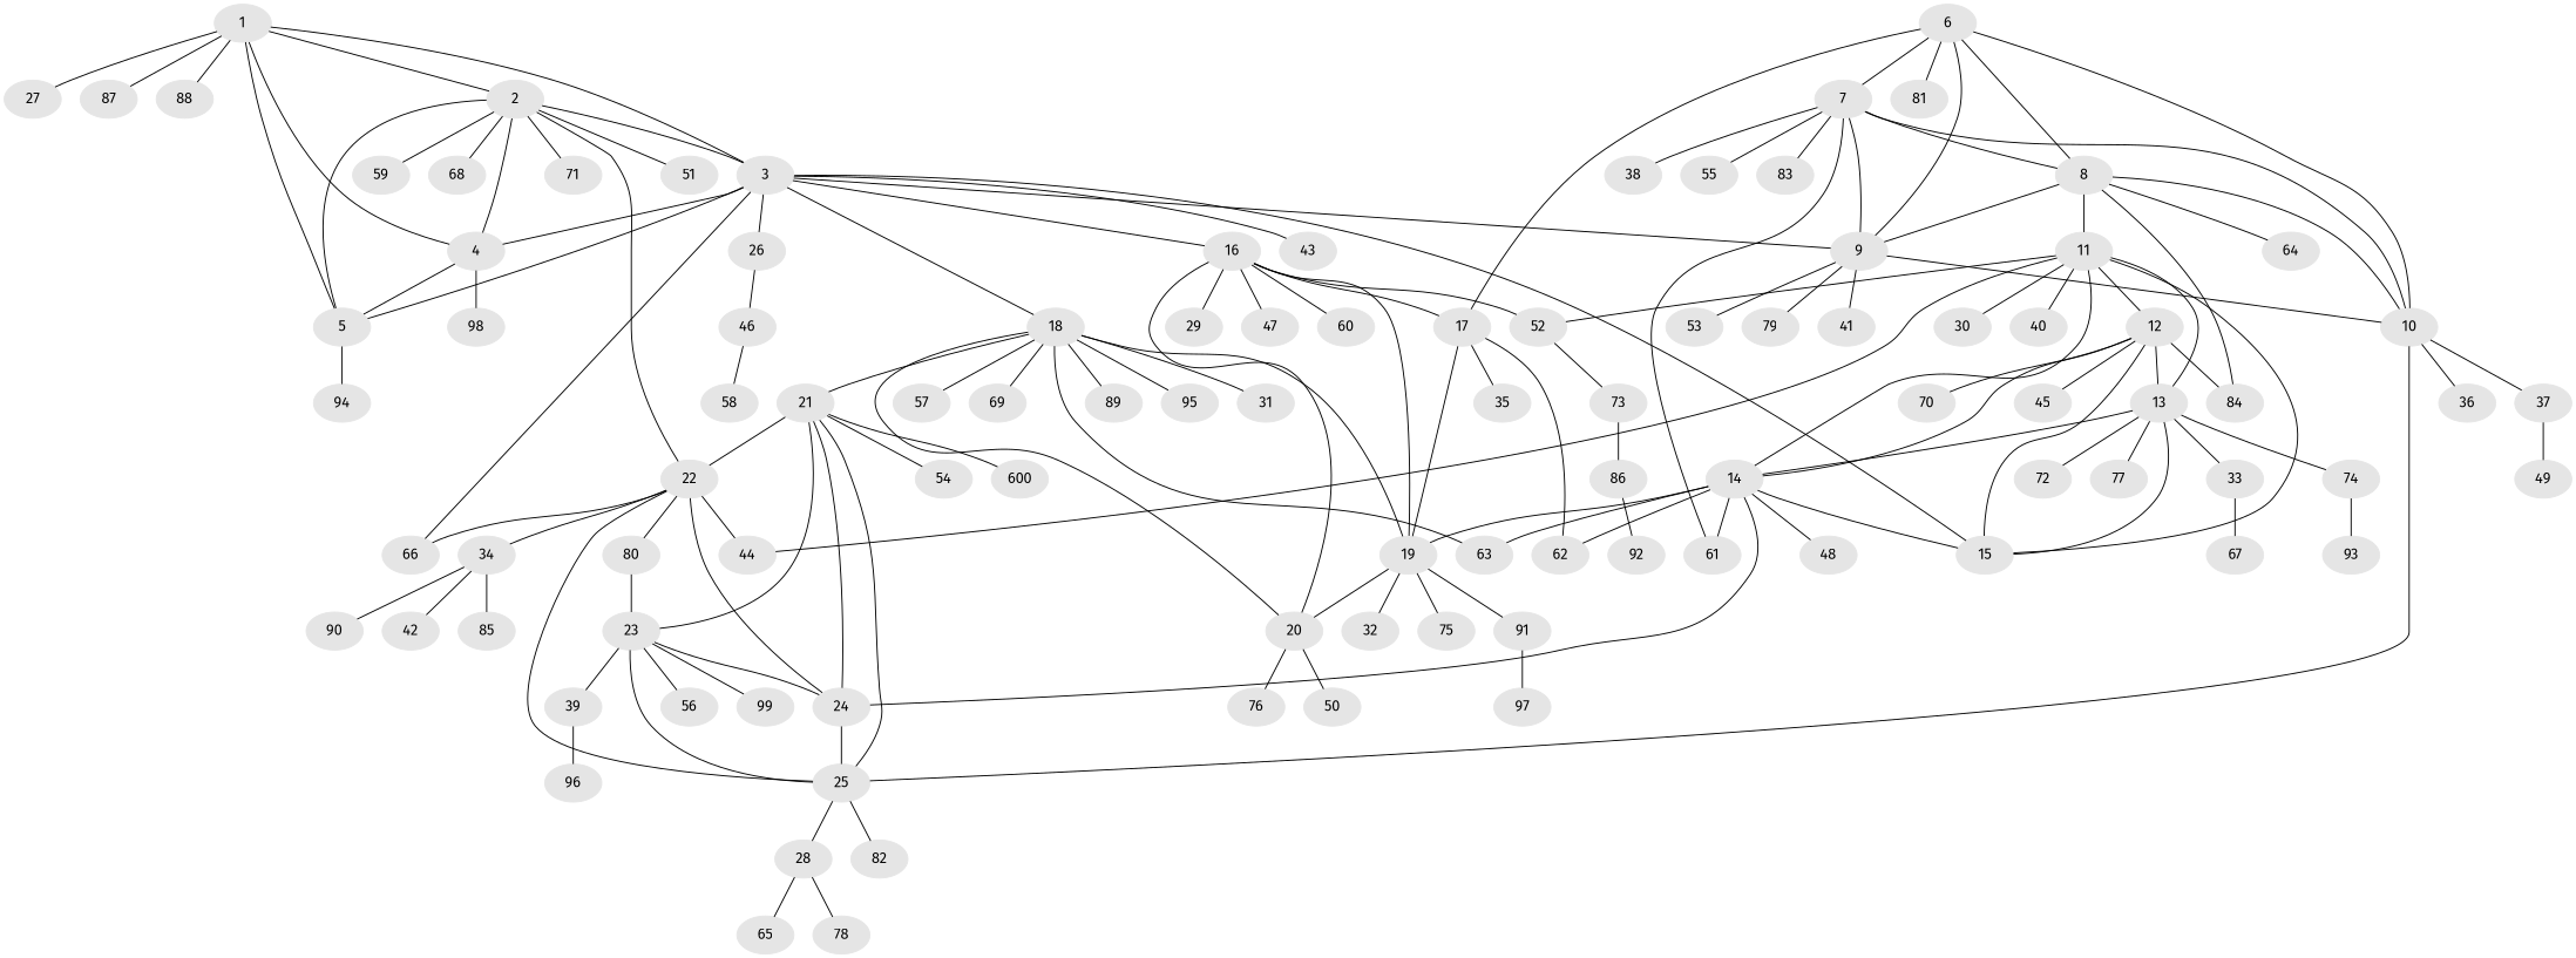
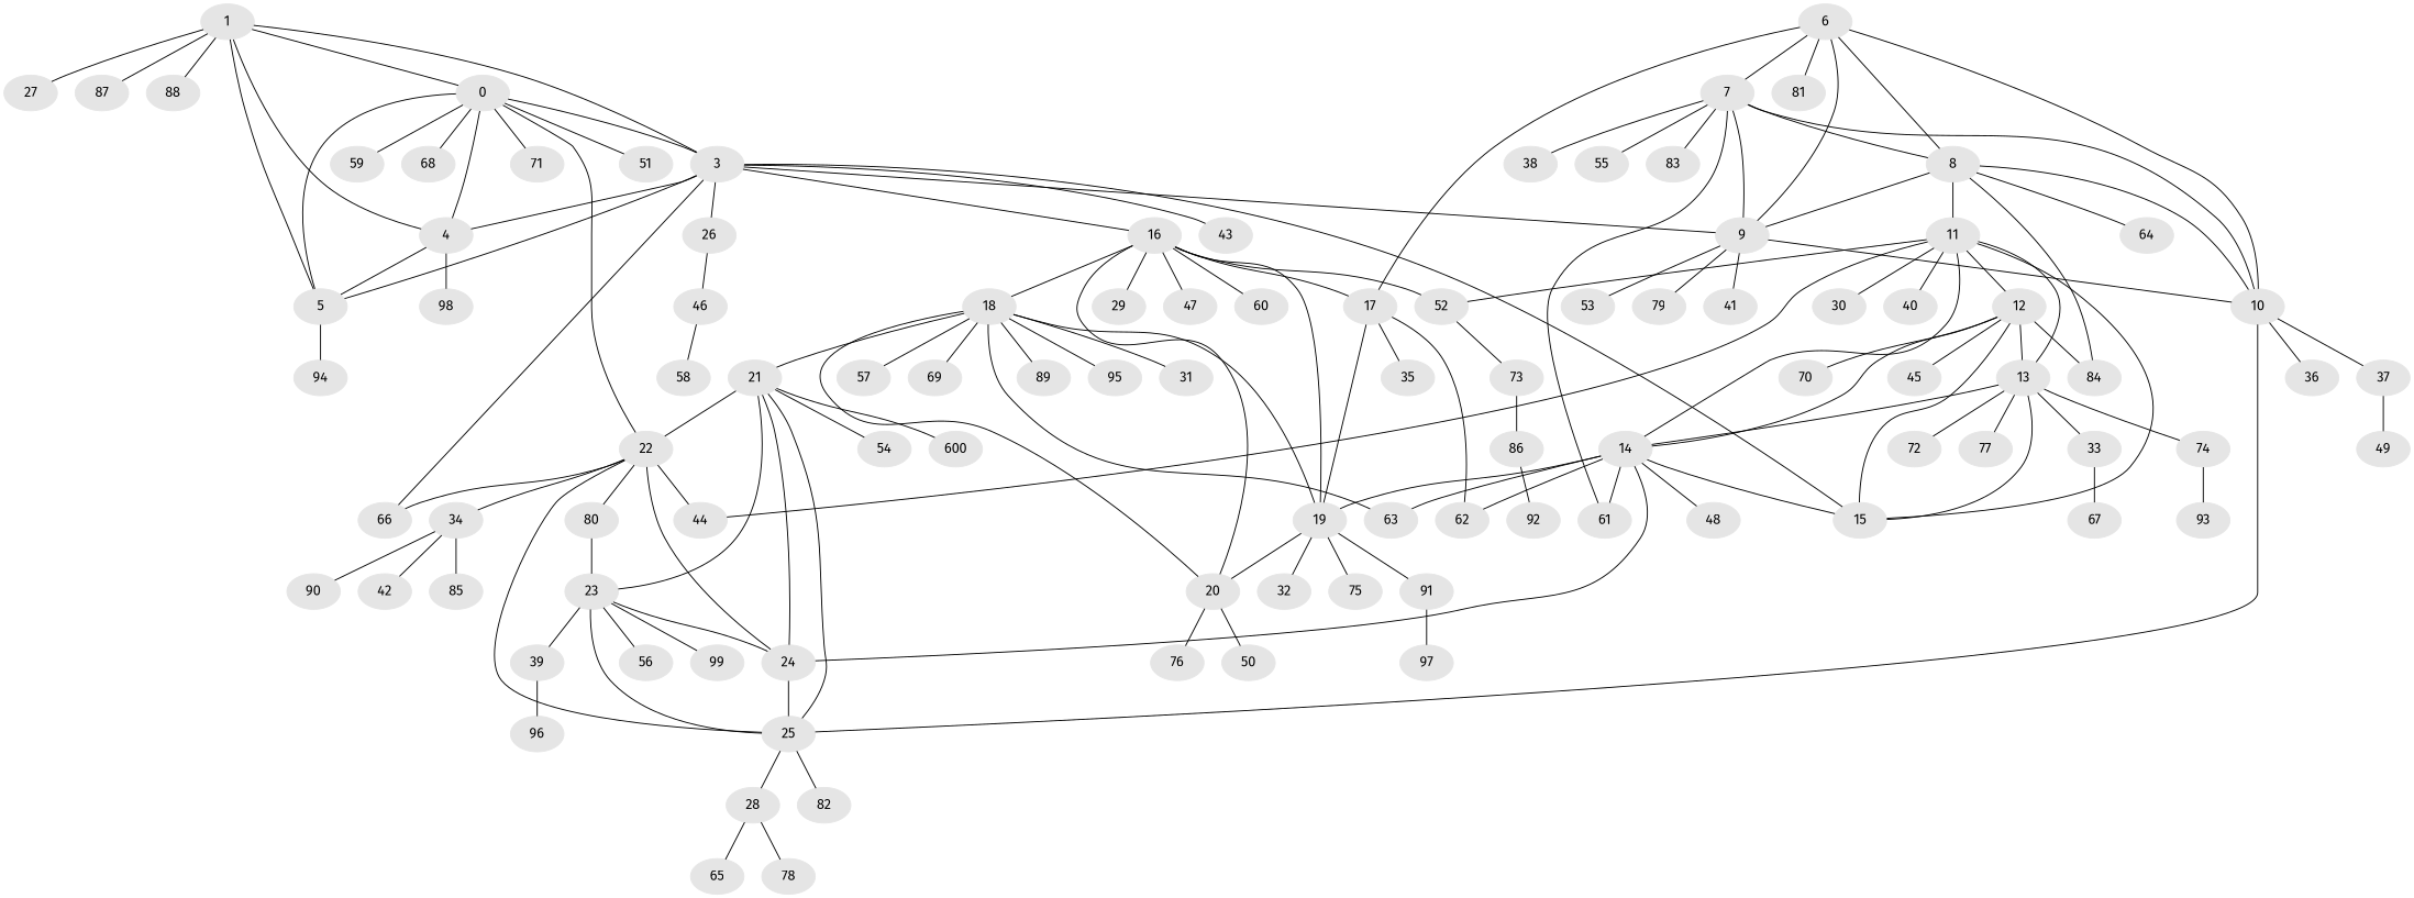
  graph {
    fontname="Fira Sans"
    node [color=gray90 fontname="Fira Sans" style=filled]
    edge [fontname="Fira Sans"]
    1
-   2
+   2 [label=0]
    3
    4
    5
    27
    87
    88
    22
    51
    59
    68
    71
    9
    15
    16
    26
    43
    66
    98
    94
    25
    44
    24
    34
    80
    10
    41
    53
    79
    17
    52
    19
    18
    20
    29
    47
    60
    46
    6
    7
    8
    81
    38
    55
    61
    83
    11
    64
    84
    36
    37
    62
    35
    12
    13
    14
    30
    40
    28
    82
    49
    45
    70
    33
    72
    74
    77
    48
    63
    73
    67
    93
    32
    75
    91
    21
    31
    57
    69
    89
    95
    50
    76
    23
    54
    n87 [label=600]
    97
    39
    56
    99
    42
    85
    90
    96
    65
    78
    58
    86
    92
    1 -- 2
    1 -- 3
    1 -- 4
    1 -- 5
    1 -- 27
    1 -- 87
    1 -- 88
    2 -- 3
    2 -- 4
    2 -- 5
    2 -- 22
    2 -- 51
    2 -- 59
    2 -- 68
    2 -- 71
    3 -- 4
    3 -- 5
    3 -- 9
    3 -- 15
    3 -- 16
    3 -- 26
    3 -- 43
    3 -- 66
    4 -- 5
    4 -- 98
    5 -- 94
    22 -- 66
    22 -- 25
    22 -- 44
    22 -- 24
    22 -- 34
    22 -- 80
    9 -- 10
    9 -- 41
    9 -- 53
    9 -- 79
    16 -- 17
    16 -- 52
    16 -- 19
-   3 -- 18
+   16 -- 18
    16 -- 20
    16 -- 29
    16 -- 47
    16 -- 60
    26 -- 46
    25 -- 28
    25 -- 82
    24 -- 25
    34 -- 42
    34 -- 85
    34 -- 90
    80 -- 23
    10 -- 25
    10 -- 36
    10 -- 37
    17 -- 19
    17 -- 62
    17 -- 35
    52 -- 73
    19 -- 20
    19 -- 32
    19 -- 75
    19 -- 91
    18 -- 19
    18 -- 20
    18 -- 63
    18 -- 21
    18 -- 31
    18 -- 57
    18 -- 69
    18 -- 89
    18 -- 95
    20 -- 50
    20 -- 76
    46 -- 58
    6 -- 9
    6 -- 10
    6 -- 17
    6 -- 7
    6 -- 8
    6 -- 81
    7 -- 9
    7 -- 10
    7 -- 8
    7 -- 38
    7 -- 55
    7 -- 61
    7 -- 83
    8 -- 9
    8 -- 10
    8 -- 11
    8 -- 64
    8 -- 84
    11 -- 15
    11 -- 44
    11 -- 52
    11 -- 12
    11 -- 13
    11 -- 14
    11 -- 30
    11 -- 40
    37 -- 49
    12 -- 15
    12 -- 84
    12 -- 13
    12 -- 14
    12 -- 45
    12 -- 70
    13 -- 15
    13 -- 14
    13 -- 33
    13 -- 72
    13 -- 74
    13 -- 77
    14 -- 15
    14 -- 24
    14 -- 19
    14 -- 61
    14 -- 62
    14 -- 48
    14 -- 63
    28 -- 65
    28 -- 78
    33 -- 67
    74 -- 93
    73 -- 86
    91 -- 97
    21 -- 22
    21 -- 25
    21 -- 24
    21 -- 23
    21 -- 54
    21 -- n87
    23 -- 25
    23 -- 24
    23 -- 39
    23 -- 56
    23 -- 99
    39 -- 96
    86 -- 92
  }
